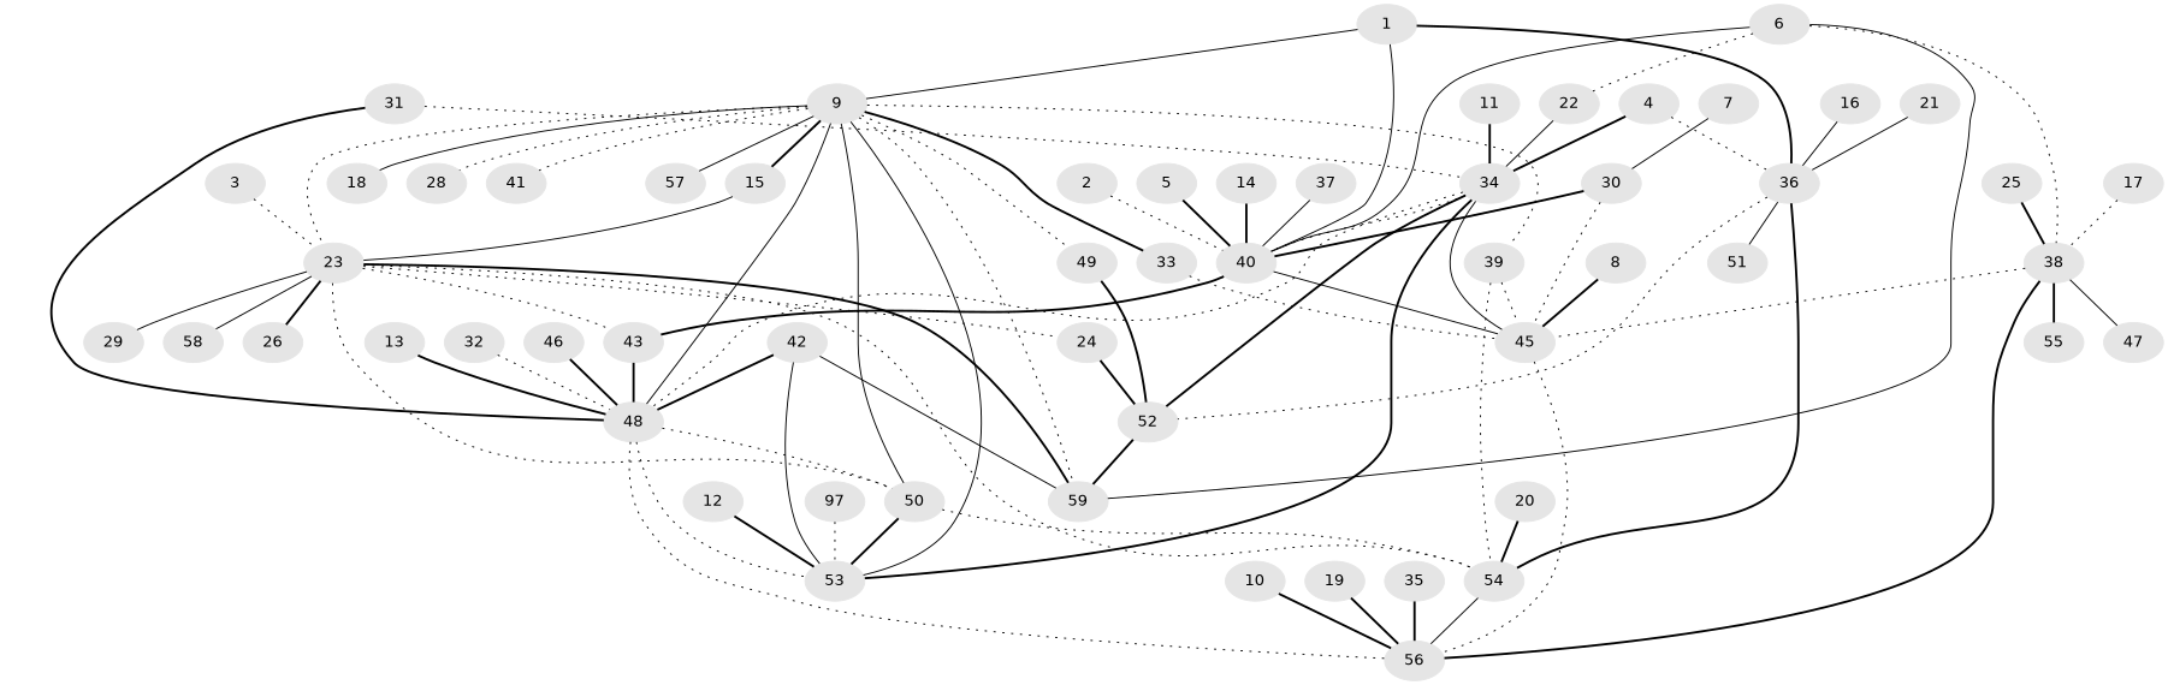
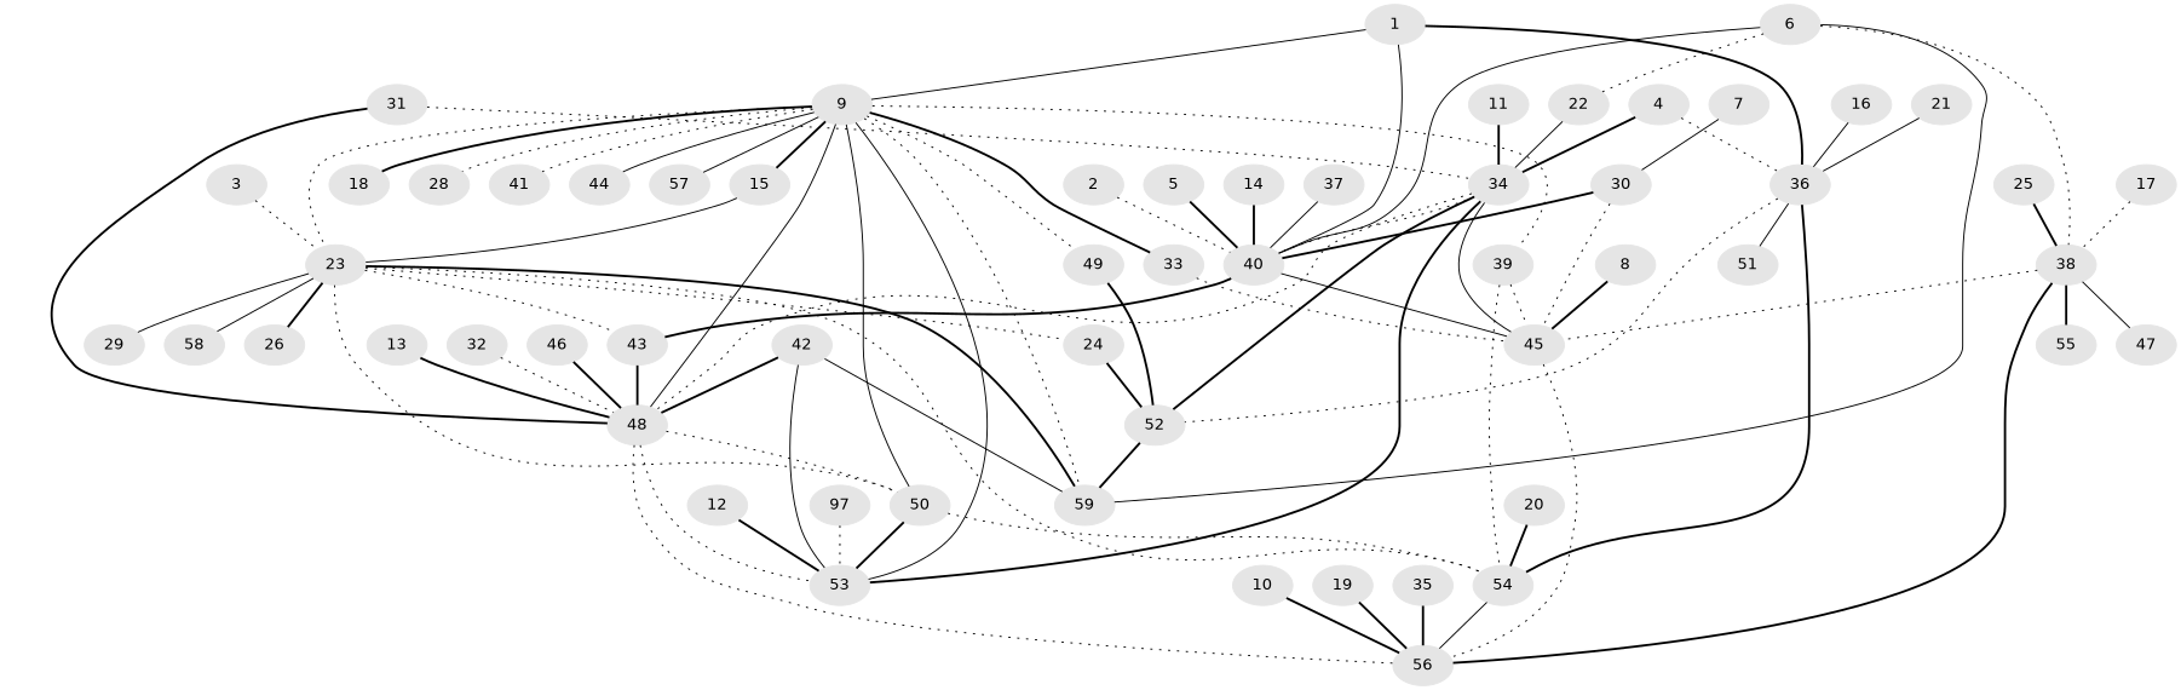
  graph {
    fontname="DejaVu Sans"
    node [color=gray90 fontname="DejaVu Sans" style=filled]
    edge [fontname="DejaVu Sans" style=bold weight=1.0]
    1
    9
    36
    40
    23
    59
    15
    18
    28
    33
    39
    41
+   44
    48
    49
    50
    53
    57
    54
    52
    51
    45
    43
    2
    3
    24
    26
    29
    58
    4
    34
    5
    6
    38
    22
    56
    47
    55
    7
    30
    8
    10
    11
    12
    13
    14
    16
    17
    19
    20
    21
    25
    n53 [label=97]
    31
    32
    35
    37
    42
    46
    1 -- 9 [style=solid]
    1 -- 36
    1 -- 40 [style=solid]
    9 -- 23 [style=dotted]
    9 -- 59 [style=dotted weight=2.0]
    9 -- 15
-   9 -- 18 [style=solid]
+   9 -- 18
    9 -- 28 [style=dotted]
    9 -- 33
    9 -- 39 [style=dotted]
    9 -- 41 [style=dotted]
+   9 -- 44 [style=solid]
    9 -- 48 [style=solid]
    9 -- 49 [style=dotted]
    9 -- 50 [style=solid]
    9 -- 53 [style=solid]
    9 -- 57 [style=solid]
    36 -- 54
    36 -- 52 [style=dotted]
    36 -- 51 [style=solid]
    40 -- 45 [style=solid weight=2.0]
    40 -- 43
    23 -- 59
    23 -- 50 [style=dotted]
    23 -- 54 [style=dotted]
    23 -- 43 [style=dotted]
    23 -- 24 [style=dotted]
    23 -- 26
    23 -- 29 [style=solid]
    23 -- 58 [style=solid]
    15 -- 23 [style=solid]
    33 -- 45 [style=dotted]
    39 -- 54 [style=dotted]
    39 -- 45 [style=dotted]
    48 -- 50 [style=dotted]
    48 -- 53 [style=dotted]
    48 -- 56 [style=dotted]
    49 -- 52
    50 -- 53
    50 -- 54 [style=dotted]
    54 -- 56 [style=solid]
    52 -- 59
    45 -- 56 [style=dotted]
    43 -- 48
    2 -- 40 [style=dotted]
    3 -- 23 [style=dotted]
    24 -- 52
    4 -- 36 [style=dotted]
    4 -- 34
    34 -- 40 [style=dotted]
    34 -- 48 [style=dotted]
    34 -- 53
    34 -- 52
    34 -- 45 [style=solid]
    5 -- 40
    6 -- 40 [style=solid]
    6 -- 59 [style=solid]
    6 -- 38 [style=dotted]
    6 -- 22 [style=dotted]
    38 -- 45 [style=dotted]
    38 -- 56
    38 -- 47 [style=solid]
    38 -- 55
    22 -- 34 [style=solid]
    7 -- 30 [style=solid]
    30 -- 40
    30 -- 45 [style=dotted]
    8 -- 45
    10 -- 56
    11 -- 34
    12 -- 53
    13 -- 48
    14 -- 40
    16 -- 36 [style=solid]
    17 -- 38 [style=dotted]
    19 -- 56
    20 -- 54
    21 -- 36 [style=solid]
    25 -- 38
    n53 -- 53 [style=dotted]
    31 -- 48
    31 -- 34 [style=dotted]
    32 -- 48 [style=dotted]
    35 -- 56
    37 -- 40 [style=solid]
    42 -- 59 [style=solid]
    42 -- 48
    42 -- 53 [style=solid]
    46 -- 48
  }
